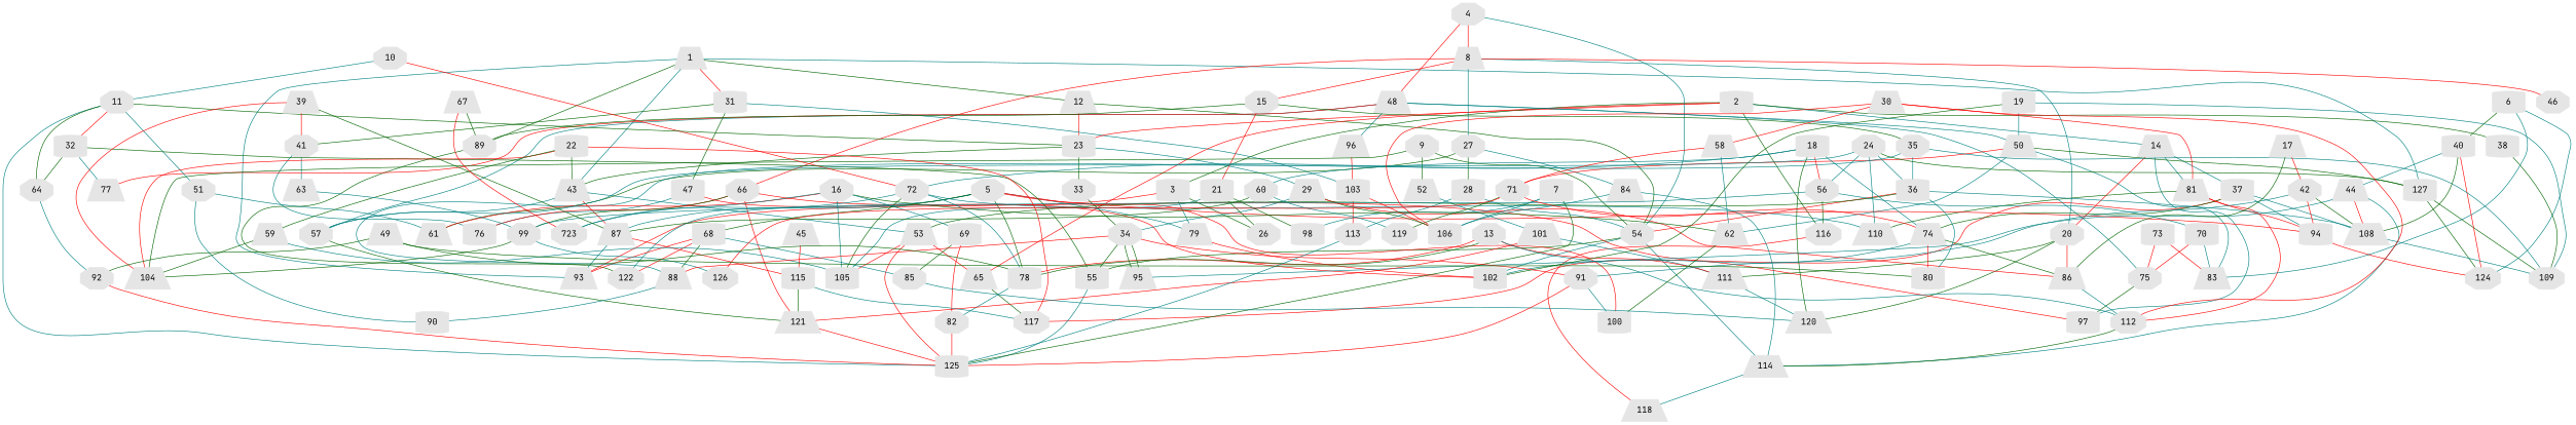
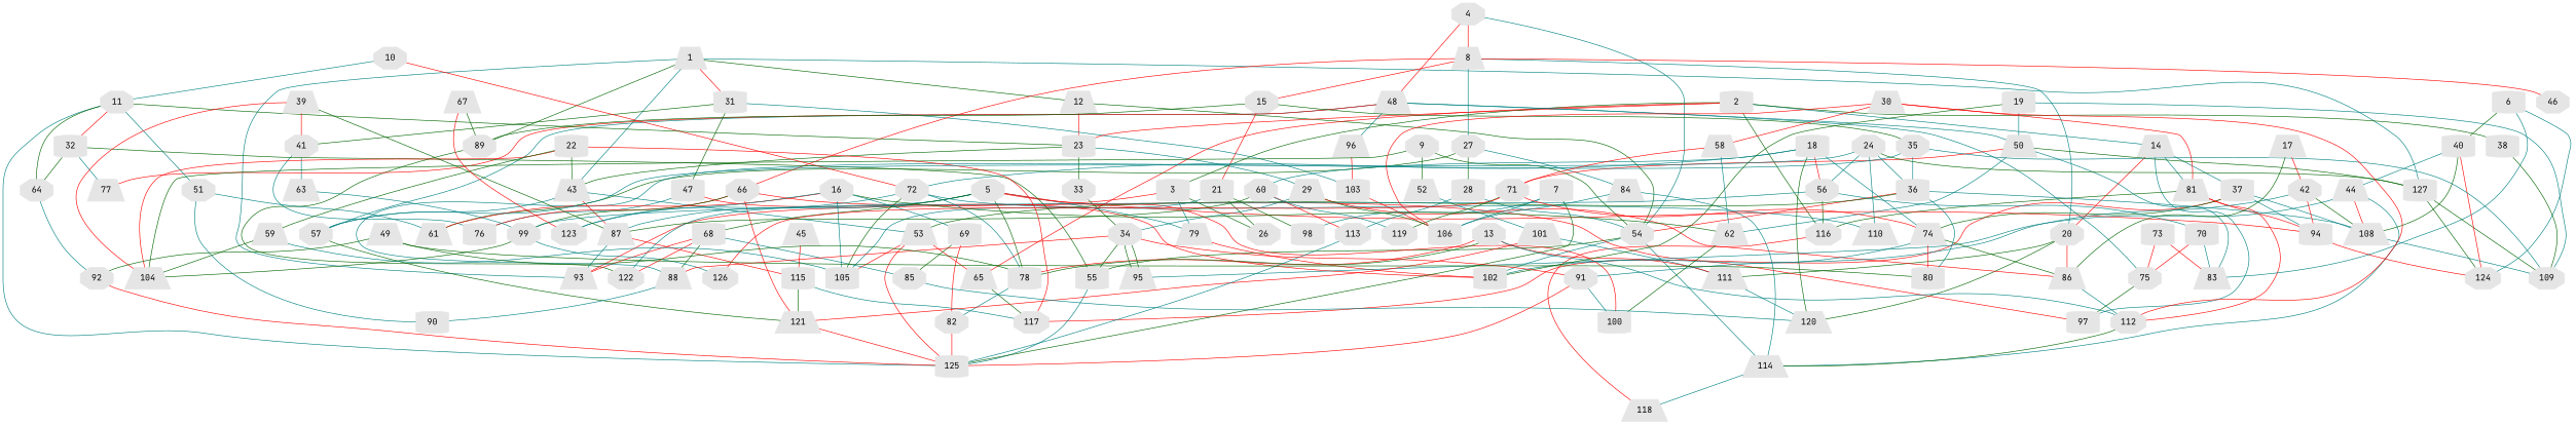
  graph {
    fontname="JetBrains Mono"
    node [color=gray90 fontname="JetBrains Mono" shape=trapezium style=filled]
    edge [color=teal fontname="JetBrains Mono"]
    1
    12
    31 [shape=cylinder]
    43
    89 [shape=octagon]
    93
    n7 [label=127 shape=cylinder]
    23 [shape=cylinder]
    54 [shape=octagon]
    41 [shape=octagon]
    47 [shape=cylinder]
    103 [shape=cylinder]
    87
    57 [shape=octagon]
    53
    122 [shape=octagon]
    124 [shape=octagon]
    109 [shape=octagon]
    2 [shape=cylinder]
    3 [shape=cylinder]
    14
    38 [shape=cylinder]
    65
    116 [shape=octagon]
    26 [shape=octagon]
    79
    20 [shape=octagon]
    37 [shape=cylinder]
    81
    97 [shape=cylinder]
    29
    33 [shape=octagon]
    117 [shape=octagon]
    118
    102 [shape=cylinder]
    4 [shape=octagon]
    8
    48
    46 [shape=octagon]
    15 [shape=octagon]
    27 [shape=octagon]
    66 [shape=octagon]
    50
    77
    75 [shape=octagon]
    96
    55 [shape=cylinder]
    114
    5 [shape=octagon]
    78 [shape=cylinder]
    94 [shape=cylinder]
    100 [shape=cylinder]
    68 [shape=cylinder]
    82 [shape=octagon]
    115 [shape=cylinder]
    6 [shape=cylinder]
    40 [shape=cylinder]
    83
    108
    44
    7 [shape=cylinder]
    98 [shape=cylinder]
    106 [shape=cylinder]
    125 [shape=cylinder]
    21 [shape=cylinder]
    35 [shape=octagon]
    111
    86
    120
    61
    28 [shape=cylinder]
    84
    76 [shape=cylinder]
    99 [shape=octagon]
    121
    9 [shape=octagon]
    52
    104
    101
    10 [shape=octagon]
    11 [shape=octagon]
    72 [shape=octagon]
    32 [shape=cylinder]
    51 [shape=octagon]
    64 [shape=octagon]
    105 [shape=cylinder]
-   123 [shape=octagon label=723]
+   123 [shape=octagon]
    110
    90 [shape=cylinder]
    92 [shape=octagon]
    13 [shape=octagon]
    112 [shape=octagon]
    74
    36 [shape=cylinder]
    88
    16 [shape=octagon]
    62
    69 [shape=cylinder]
    85 [shape=octagon]
    42 [shape=octagon]
    17
    91 [shape=octagon]
    18 [shape=cylinder]
    56 [shape=octagon]
    60 [shape=octagon]
    70 [shape=cylinder]
    113 [shape=octagon]
    119 [shape=octagon]
    80 [shape=cylinder]
    19 [shape=cylinder]
    71 [shape=octagon]
    22 [shape=cylinder]
    59
    34 [shape=octagon]
    24 [shape=octagon]
    63
    95
    30
    58
    45
    39
    49
    126 [shape=octagon]
    67
    73 [shape=cylinder]
    1 -- 12 [color=darkgreen]
    1 -- 31 [color=red]
    1 -- 43
    1 -- 89 [color=darkgreen]
    1 -- 93
    1 -- n7
    12 -- 23 [color=red]
    12 -- 54 [color=darkgreen]
    31 -- 41 [color=darkgreen]
    31 -- 47 [color=darkgreen]
    31 -- 103
    43 -- 87 [color=red]
    43 -- 57
    43 -- 53
    89 -- 122 [color=darkgreen]
    n7 -- 124 [color=darkgreen]
    n7 -- 109 [color=darkgreen]
    23 -- 43 [color=darkgreen]
    23 -- 29
    23 -- 33 [color=darkgreen]
    54 -- 102
    54 -- 55 [color=darkgreen]
    54 -- 114
    41 -- 76
    41 -- 63
    47 -- 102 [color=red]
    47 -- 76
    103 -- 106 [color=red]
    87 -- 93
    87 -- 115 [color=red]
    57 -- 121 [color=darkgreen]
    53 -- 65 [color=red]
    53 -- 125 [color=red]
    53 -- 105 [color=red]
    2 -- 23 [color=red]
    2 -- 3 [color=darkgreen]
    2 -- 14
    2 -- 38 [color=darkgreen]
    2 -- 65 [color=red]
    2 -- 116 [color=darkgreen]
    3 -- 93 [color=red]
    3 -- 26 [color=darkgreen]
    3 -- 79
    14 -- 20 [color=red]
    14 -- 37
    14 -- 81
    14 -- 97
    38 -- 109 [color=darkgreen]
    65 -- 117 [color=darkgreen]
    116 -- 118 [color=red]
    79 -- 102 [color=red]
    20 -- 111 [color=darkgreen]
    20 -- 86 [color=red]
    20 -- 120 [color=darkgreen]
    37 -- 117 [color=red]
    37 -- 94
    37 -- 108
    37 -- 74 [color=darkgreen]
-   81 -- 110 [color=darkgreen]
+   81 -- 116 [color=darkgreen]
    81 -- 94 [color=red]
    81 -- 112 [color=red]
    29 -- 106 [color=darkgreen]
    29 -- 86 [color=red]
    29 -- 34
    33 -- 34 [color=darkgreen]
    4 -- 54
    4 -- 8 [color=red]
    4 -- 48 [color=red]
    8 -- 20
    8 -- 46 [color=red]
    8 -- 15 [color=red]
    8 -- 27
    8 -- 66 [color=red]
    48 -- 57
    48 -- 50
    48 -- 77 [color=red]
    48 -- 75
    48 -- 96
    15 -- 89 [color=darkgreen]
    15 -- 21 [color=red]
    15 -- 35 [color=darkgreen]
    27 -- 61 [color=darkgreen]
    27 -- 28 [color=darkgreen]
    27 -- 84
    66 -- 97 [color=red]
    66 -- 76 [color=red]
    66 -- 99 [color=darkgreen]
    66 -- 121 [color=red]
    50 -- n7 [color=darkgreen]
    50 -- 83
    50 -- 62
    50 -- 71 [color=red]
    75 -- 97 [color=darkgreen]
    96 -- 103 [color=red]
    55 -- 125
    114 -- 118
    5 -- 87
    5 -- 122
    5 -- 79
    5 -- 78 [color=darkgreen]
    5 -- 94 [color=red]
    5 -- 100 [color=red]
    5 -- 68 [color=darkgreen]
    78 -- 82
    94 -- 124 [color=red]
    68 -- 93 [color=red]
    68 -- 122 [color=red]
    68 -- 88 [color=darkgreen]
    68 -- 85
    82 -- 125 [color=red]
    115 -- 117
    115 -- 121 [color=darkgreen]
    6 -- 124
    6 -- 40 [color=darkgreen]
    6 -- 83
    40 -- 124 [color=red]
    40 -- 108 [color=darkgreen]
    40 -- 44
    108 -- 109
    44 -- 114
    44 -- 108 [color=red]
    44 -- 95
    7 -- 98
    7 -- 106
    7 -- 125 [color=darkgreen]
    21 -- 26 [color=darkgreen]
    21 -- 98 [color=darkgreen]
    21 -- 105
    35 -- 109
    35 -- 36
    35 -- 88
    111 -- 120
    86 -- 112
    28 -- 54
    28 -- 113
    84 -- 114
    84 -- 106
    99 -- 104 [color=darkgreen]
    99 -- 126
    121 -- 125 [color=red]
    9 -- 54 [color=darkgreen]
    9 -- 52 [color=darkgreen]
    9 -- 104 [color=darkgreen]
    52 -- 101
    101 -- 111
    101 -- 121 [color=red]
    10 -- 11
    10 -- 72 [color=red]
    11 -- 23 [color=darkgreen]
    11 -- 125
    11 -- 32 [color=red]
    11 -- 51
    11 -- 64 [color=darkgreen]
    72 -- 78
    72 -- 105 [color=darkgreen]
    72 -- 123
    72 -- 110
    32 -- 77
    32 -- 55 [color=darkgreen]
    32 -- 64 [color=darkgreen]
    51 -- 61
    51 -- 90
    64 -- 92
    92 -- 125 [color=red]
    13 -- 78 [color=red]
    13 -- 78 [color=darkgreen]
    13 -- 111 [color=red]
    13 -- 112
    112 -- 114 [color=darkgreen]
    74 -- 102
    74 -- 86 [color=darkgreen]
    74 -- 80 [color=red]
    36 -- 54 [color=red]
    36 -- 53 [color=darkgreen]
    36 -- 108
    36 -- 80
    88 -- 90
    16 -- 61 [color=red]
    16 -- 105
    16 -- 123
    16 -- 62 [color=darkgreen]
    16 -- 69
    62 -- 100 [color=darkgreen]
    69 -- 82 [color=red]
    69 -- 85 [color=darkgreen]
    85 -- 120
    42 -- 94 [color=red]
    42 -- 108 [color=darkgreen]
    42 -- 91
    17 -- 86 [color=darkgreen]
    17 -- 42 [color=red]
    91 -- 100
    91 -- 125 [color=red]
    18 -- 120 [color=darkgreen]
    18 -- 72
    18 -- 74
    18 -- 56 [color=red]
    18 -- 60
    56 -- 116 [color=darkgreen]
    56 -- 99
    56 -- 70
    60 -- 87 [color=darkgreen]
-   103 -- 113 [color=red]
+   60 -- 113 [color=red]
    60 -- 119
    70 -- 75 [color=red]
    70 -- 83
    113 -- 125
    19 -- 109
    19 -- 102 [color=darkgreen]
    19 -- 50
    71 -- 74 [color=red]
    71 -- 119 [color=darkgreen]
    71 -- 126 [color=red]
    22 -- 43 [color=darkgreen]
    22 -- 117 [color=red]
    22 -- 104 [color=red]
    22 -- 59 [color=darkgreen]
    59 -- 104 [color=darkgreen]
    59 -- 105
    34 -- 55 [color=darkgreen]
    34 -- 88 [color=red]
    34 -- 91 [color=red]
    34 -- 95 [color=darkgreen]
    34 -- 95 [color=darkgreen]
    24 -- n7 [color=darkgreen]
    24 -- 57
    24 -- 110
    24 -- 36
    24 -- 56
    63 -- 99
    30 -- 81 [color=red]
    30 -- 106 [color=red]
    30 -- 112 [color=red]
    30 -- 58 [color=red]
    58 -- 62
    58 -- 71 [color=red]
    45 -- 115 [color=red]
    39 -- 41 [color=red]
    39 -- 87 [color=darkgreen]
    39 -- 104 [color=red]
    49 -- 78 [color=darkgreen]
    49 -- 92 [color=darkgreen]
    49 -- 80 [color=darkgreen]
    67 -- 89 [color=darkgreen]
    67 -- 123 [color=red]
    73 -- 75 [color=red]
    73 -- 83 [color=red]
  }
